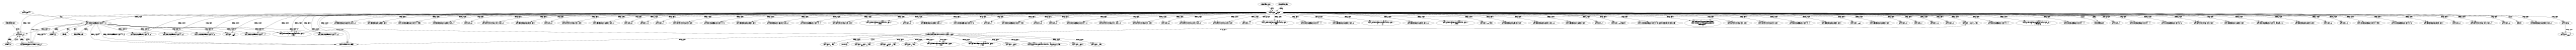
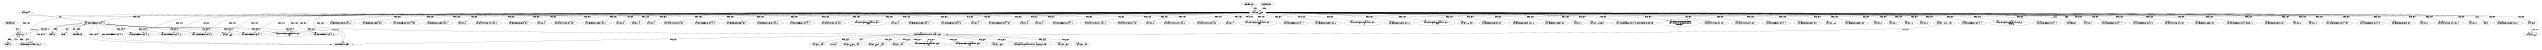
  digraph {
    n1 [label="(Call,tptr+2)"]
    n2 [label="(Call,EXTRACT_24BITS(tptr+2))"]
    n3 [label="(Literal,2)"]
    n4 [label="(Call,ND_TCHECK2(tptr[0], 5))"]
    n5 [label="(Call,ND_TCHECK2(tptr[0], 8))"]
    n6 [label="(Call,ND_TCHECK2(tptr[0], 8))"]
    n7 [label="(Call,print_unknown_data(ndo, tptr, \"\n\t      \", tlen))"]
    n8 [label="(MethodReturn,RET)"]
    n9 [label="(Literal,5)"]
    n10 [label="(Call,ND_TCHECK2(tptr[0], 8))"]
    n11 [label="(Call,ND_TCHECK2(tptr[0], 8))"]
    n12 [label="(Call,tptr +=5)"]
    n13 [label="(Call,ND_TCHECK2(tptr[0], 4))"]
    n14 [label="(Block,)"]
    n15 [label="(Call,tptr = pptr)"]
    n16 [label="(Call,EXTRACT_16BITS(tptr+2))"]
    n17 [label="(Call,EXTRACT_16BITS(tptr))"]
    n18 [label="(Call,ND_TCHECK2(tptr[0], tlen))"]
    n19 [label="(Call,EXTRACT_16BITS(tptr+4))"]
    n20 [label="(Call,tptr+6)"]
    n21 [label="(Call,ipaddr_string(ndo, tptr+2))"]
    n22 [label="(Call,EXTRACT_32BITS(tptr))"]
    n23 [label="(Call,tptr+2)"]
    n24 [label="(Call,ipaddr_string(ndo, tptr))"]
    n25 [label="(Call,EXTRACT_16BITS(tptr+1))"]
    n26 [label="(Call,tptr+3)"]
    n27 [label="(Call,tptr+2)"]
    n28 [label="(Call,tptr+1)"]
    n29 [label="(Call,ipaddr_string(ndo, tptr))"]
    n30 [label="(Call,ND_TCHECK2(tptr[0], 2))"]
    n31 [label="(Call,EXTRACT_32BITS(tptr))"]
    n32 [label="(Call,EXTRACT_16BITS(tptr+2))"]
    n33 [label="(Call,ND_TCHECK2(tptr[0], 4))"]
    n34 [label="(Call,ipaddr_string(ndo, tptr))"]
    n35 [label="(Call,print_unknown_data(ndo, tptr, \"\n\t    \", tlen))"]
    n36 [label="(Call,tptr+2)"]
    n37 [label="(Call,EXTRACT_32BITS(tptr+4))"]
    n38 [label="(Call,ND_TCHECK2(tptr[0], 3))"]
    n39 [label="(Call,tptr+4)"]
    n40 [label="(Call,ND_TCHECK2(tptr[0], len))"]
    n41 [label="(Call,tptr+3)"]
    n42 [label="(Call,tptr+2)"]
    n43 [label="(Call,ND_TCHECK2(tptr[0], 8))"]
    n44 [label="(Call,ipaddr_string(ndo, tptr+2))"]
    n45 [label="(Call,ipaddr_string(ndo, tptr))"]
    n46 [label="(Call,tptr+6)"]
    n47 [label="(Call,ipaddr_string(ndo, tptr+2))"]
    n48 [label="(Call,ipaddr_string(ndo, tptr))"]
    n49 [label="(Call,tptr+4)"]
    n50 [label="(Call,print_unknown_data(ndo, tptr, \"\n\t    \", tlen))"]
    n51 [label="(Call,ND_TCHECK2(tptr[0], 4))"]
    n52 [label="(Call,EXTRACT_32BITS(tptr+2))"]
    n53 [label="(Call,print_unknown_data(ndo, tptr, \"\n\t      \", 8))"]
    n54 [label="(Call,EXTRACT_16BITS(tptr+6))"]
    n55 [label="(Call,print_unknown_data(ndo, tptr, \"\n\t    \", tlen))"]
    n56 [label="(Call,tptr += tlen)"]
    n57 [label="(Call,EXTRACT_32BITS(tptr))"]
    n58 [label="(Call,EXTRACT_16BITS(tptr+6))"]
    n59 [label="(Call,EXTRACT_16BITS(tptr))"]
    n60 [label="(Call,tptr+7)"]
    n61 [label="(Call,tptr += length)"]
    n62 [label="(Call,ND_TCHECK2(tptr[0], BGP_MP_NLRI_MINSIZE))"]
    n63 [label="(Call,tok2str(bgp_origin_values,\n\t\t\t\t\t\t\"Unknown Origin Typecode\",\n\t\t\t\t\t\ttptr[0]))"]
    n64 [label="(Call,ipaddr_string(ndo, tptr))"]
    n65 [label="(Call,tptr < pptr + len)"]
    n66 [label="(Call,ipaddr_string(ndo, tptr))"]
    n67 [label="(Call,ND_TCHECK2(tptr[0], 4))"]
    n68 [label="(Call,EXTRACT_32BITS(tptr))"]
    n69 [label="(Call,tptr +=8)"]
    n70 [label="(Call,EXTRACT_32BITS(tptr))"]
    n71 [label="(Call,tptr+2)"]
    n72 [label="(Call,tptr+1)"]
    n73 [label="(Call,tptr+6)"]
    n74 [label="(Call,tptr+2)"]
    n75 [label="(Call,tptr-3)"]
    n76 [label="(Call,ND_TCHECK2(tptr[0], 4))"]
    n77 [label="(Call,print_unknown_data(ndo, tptr+3,\"\n\t      \", length-3))"]
    n78 [label="(Call,ND_TCHECK2(tptr[0], 4))"]
    n79 [label="(Identifier,pptr)"]
    n80 [label="(Call,tptr+4)"]
    n81 [label="(Call,ND_TCHECK2(tptr[0], 4))"]
    n82 [label="(Call,ND_TCHECK2(tptr[3], 8))"]
    n83 [label="(Call,ipaddr_string(ndo, tptr))"]
    n84 [label="(Call,EXTRACT_16BITS(tptr))"]
    n85 [label="(Call,ND_TCHECK2(tptr[3], length - 3))"]
    n86 [label="(Call,EXTRACT_16BITS(tptr))"]
    n87 [label="(Call,tptr+6)"]
    n88 [label="(Call,tptr+2)"]
    n89 [label="(Call,ND_TCHECK2(tptr[0], tlen))"]
    n90 [label="(Call,ND_TCHECK2(tptr[0], 3))"]
    n91 [label="(Call,EXTRACT_32BITS(tptr))"]
    n92 [label="(Call,tptr+2)"]
    n93 [label="(Call,ipaddr_string(ndo, tptr+4))"]
    n94 [label="(Call,tptr+6)"]
    n95 [label="(Block,)"]
    n96 [label="(Call,EXTRACT_32BITS(tptr+2))"]
    n97 [label="(Call,tptr +=4)"]
    n98 [label="(MethodParameterIn,const u_char *pptr)"]
    n99 [label="(Call,tptr = pptr + len)"]
    n100 [label="(Call,tptr = pptr + len)"]
    n101 [label="(Call,pptr + len)"]
    n102 [label="(Call,print_unknown_data(ndo, pptr, \"\n\t    \", len))"]
    n103 [label="(Call,print_unknown_data(ndo, pptr, \"\n\t    \", len))"]
    n104 [label="(Call,tptr - pptr)"]
    n105 [label="(Call,bgp_attr_get_as_size(ndo, atype, pptr, len))"]
    n106 [label="(Call,tptr - pptr)"]
    n107 [label="(Call,pptr + len)"]
    n108 [label="(Call,pptr + len)"]
    1000125
    n110 [label="(Identifier,tptr)"]
    n111 [label="(Identifier,ndo)"]
    n112 [label="(Identifier,tptr)"]
    n113 [label="(Identifier,tlen)"]
    n114 [label="(Call,tptr[0])"]
    n1 -> n2 [label="AST: "]
    n1 -> n3 [label="CFG: "]
    n2 -> n1 [label="CFG: "]
    n3 -> n1 [label="AST: "]
    n4 -> n1 [label="DDG: tptr[0]"]
    n4 -> n2 [label="DDG: tptr[0]"]
    n4 -> n5 [label="DDG: tptr[0]"]
    n4 -> n6 [label="DDG: tptr[0]"]
    n4 -> n7 [label="DDG: tptr[0]"]
    n4 -> n8 [label="DDG: tptr[0]"]
    n4 -> n8 [label="DDG: ND_TCHECK2(tptr[0], 5)"]
    n4 -> n9 [label="CFG: "]
    n4 -> n10 [label="DDG: tptr[0]"]
    n4 -> n11 [label="DDG: tptr[0]"]
    n4 -> n12 [label="DDG: tptr[0]"]
    n4 -> n13 [label="DDG: tptr[0]"]
    n4 -> n14 [label="AST: "]
    n9 -> n4 [label="AST: "]
    n15 -> n1 [label="DDG: tptr"]
    n15 -> n2 [label="DDG: tptr"]
    n15 -> n4 [label="DDG: tptr"]
    n15 -> n5 [label="DDG: tptr"]
    n15 -> n6 [label="DDG: tptr"]
    n15 -> n7 [label="DDG: tptr"]
    n15 -> n8 [label="DDG: pptr"]
    n15 -> n8 [label="DDG: tptr"]
    n15 -> n10 [label="DDG: tptr"]
    n15 -> n11 [label="DDG: tptr"]
    n15 -> n12 [label="DDG: tptr"]
    n15 -> n13 [label="DDG: tptr"]
    n15 -> n16 [label="DDG: tptr"]
    n15 -> n17 [label="DDG: tptr"]
    n15 -> n18 [label="DDG: tptr"]
    n15 -> n19 [label="DDG: tptr"]
    n15 -> n20 [label="DDG: tptr"]
    n15 -> n21 [label="DDG: tptr"]
    n15 -> n22 [label="DDG: tptr"]
    n15 -> n23 [label="DDG: tptr"]
    n15 -> n24 [label="DDG: tptr"]
    n15 -> n25 [label="DDG: tptr"]
    n15 -> n26 [label="DDG: tptr"]
    n15 -> n27 [label="DDG: tptr"]
    n15 -> n28 [label="DDG: tptr"]
    n15 -> n29 [label="DDG: tptr"]
    n15 -> n30 [label="DDG: tptr"]
    n15 -> n31 [label="DDG: tptr"]
    n15 -> n32 [label="DDG: tptr"]
    n15 -> n33 [label="DDG: tptr"]
    n15 -> n34 [label="DDG: tptr"]
    n15 -> n35 [label="DDG: tptr"]
    n15 -> n36 [label="DDG: tptr"]
    n15 -> n37 [label="DDG: tptr"]
    n15 -> n38 [label="DDG: tptr"]
    n15 -> n39 [label="DDG: tptr"]
    n15 -> n40 [label="DDG: tptr"]
    n15 -> n41 [label="DDG: tptr"]
    n15 -> n42 [label="DDG: tptr"]
    n15 -> n43 [label="DDG: tptr"]
    n15 -> n44 [label="DDG: tptr"]
    n15 -> n45 [label="DDG: tptr"]
    n15 -> n46 [label="DDG: tptr"]
    n15 -> n47 [label="DDG: tptr"]
    n15 -> n48 [label="DDG: tptr"]
    n15 -> n49 [label="DDG: tptr"]
    n15 -> n50 [label="DDG: tptr"]
    n15 -> n51 [label="DDG: tptr"]
    n15 -> n52 [label="DDG: tptr"]
    n15 -> n53 [label="DDG: tptr"]
    n15 -> n54 [label="DDG: tptr"]
    n15 -> n55 [label="DDG: tptr"]
    n15 -> n56 [label="DDG: tptr"]
    n15 -> n57 [label="DDG: tptr"]
    n15 -> n58 [label="DDG: tptr"]
    n15 -> n59 [label="DDG: tptr"]
    n15 -> n60 [label="DDG: tptr"]
    n15 -> n61 [label="DDG: tptr"]
    n15 -> n62 [label="DDG: tptr"]
    n15 -> n63 [label="DDG: tptr"]
    n15 -> n64 [label="DDG: tptr"]
    n15 -> n65 [label="DDG: tptr"]
    n15 -> n66 [label="DDG: tptr"]
    n15 -> n67 [label="DDG: tptr"]
    n15 -> n68 [label="DDG: tptr"]
    n15 -> n69 [label="DDG: tptr"]
    n15 -> n70 [label="DDG: tptr"]
    n15 -> n71 [label="DDG: tptr"]
    n15 -> n72 [label="DDG: tptr"]
    n15 -> n73 [label="DDG: tptr"]
    n15 -> n74 [label="DDG: tptr"]
    n15 -> n75 [label="DDG: tptr"]
    n15 -> n76 [label="DDG: tptr"]
    n15 -> n77 [label="DDG: tptr"]
    n15 -> n78 [label="DDG: tptr"]
    n15 -> n79 [label="CFG: "]
    n15 -> n80 [label="DDG: tptr"]
    n15 -> n81 [label="DDG: tptr"]
    n15 -> n82 [label="DDG: tptr"]
    n15 -> n83 [label="DDG: tptr"]
    n15 -> n84 [label="DDG: tptr"]
    n15 -> n85 [label="DDG: tptr"]
    n15 -> n86 [label="DDG: tptr"]
    n15 -> n87 [label="DDG: tptr"]
    n15 -> n88 [label="DDG: tptr"]
    n15 -> n89 [label="DDG: tptr"]
    n15 -> n90 [label="DDG: tptr"]
    n15 -> n91 [label="DDG: tptr"]
    n15 -> n92 [label="DDG: tptr"]
    n15 -> n93 [label="DDG: tptr"]
    n15 -> n94 [label="DDG: tptr"]
    n15 -> n95 [label="AST: "]
    n15 -> n96 [label="DDG: tptr"]
    n75 -> n97 [label="DDG: tptr"]
    n79 -> n15 [label="AST: "]
    n98 -> n8 [label="DDG: pptr"]
    n98 -> n15 [label="DDG: pptr"]
-   n98 -> n65 [label="DDG: pptr"]
+   n65 -> n98 [label="DDG: pptr"]
    n98 -> n99 [label="DDG: pptr"]
    n98 -> n100 [label="DDG: pptr"]
    n98 -> n101 [label="DDG: pptr"]
    n98 -> n102 [label="DDG: pptr"]
    n98 -> n103 [label="DDG: pptr"]
    n98 -> n104 [label="DDG: pptr"]
    n98 -> n105 [label="DDG: pptr"]
    n98 -> n106 [label="DDG: pptr"]
    n98 -> n107 [label="DDG: pptr"]
    n98 -> n108 [label="DDG: pptr"]
    n98 -> 1000125 [label="AST: "]
    n110 -> n1 [label="AST: "]
-   n111 -> n4 [label="CFG: "]
+   n4 -> n111 [label="CFG: "]
    n112 -> n15 [label="AST: "]
    n113 -> n15 [label="CFG: "]
    n114 -> n4 [label="AST: "]
  }
